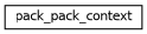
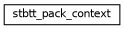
  digraph {
    rankdir=LR
-   n1 [color=black fillcolor=white fontname=Helvetica fontsize=10 height=0.2 label=pack_pack_context shape=record style=filled width=0.4]
+   n1 [color=black fillcolor=white fontname=Helvetica fontsize=10 height=0.2 label=stbtt_pack_context shape=record style=filled width=0.4]
  }
